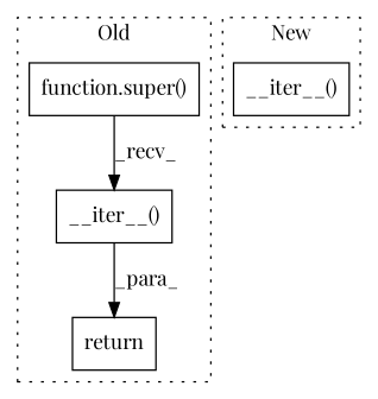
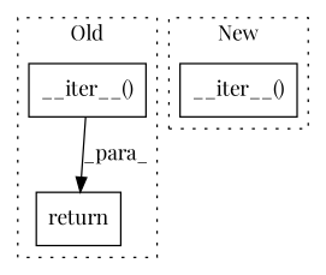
  digraph {
    fontname="Playfair Display"
    node [a=75 l=7 s=746 shape=box fontname="Playfair Display"]
    edge [fontname="Playfair Display"]
    n1 [a=93 label=return s=739]
-   n2 [label="function.super()"]
    n3 [l=18 label="__iter__()"]
    n4 [l="24,1" label="__iter__()" s="1024,1052"]
    subgraph cluster_1 {
      label=Old
      style=dotted
      n1
-     n2
      n3
    }
    subgraph cluster_2 {
      label=New
      style=dotted
      n4
    }
-   n2 -> n3 [label=_recv_]
    n3 -> n1 [label=_para_]
  }
